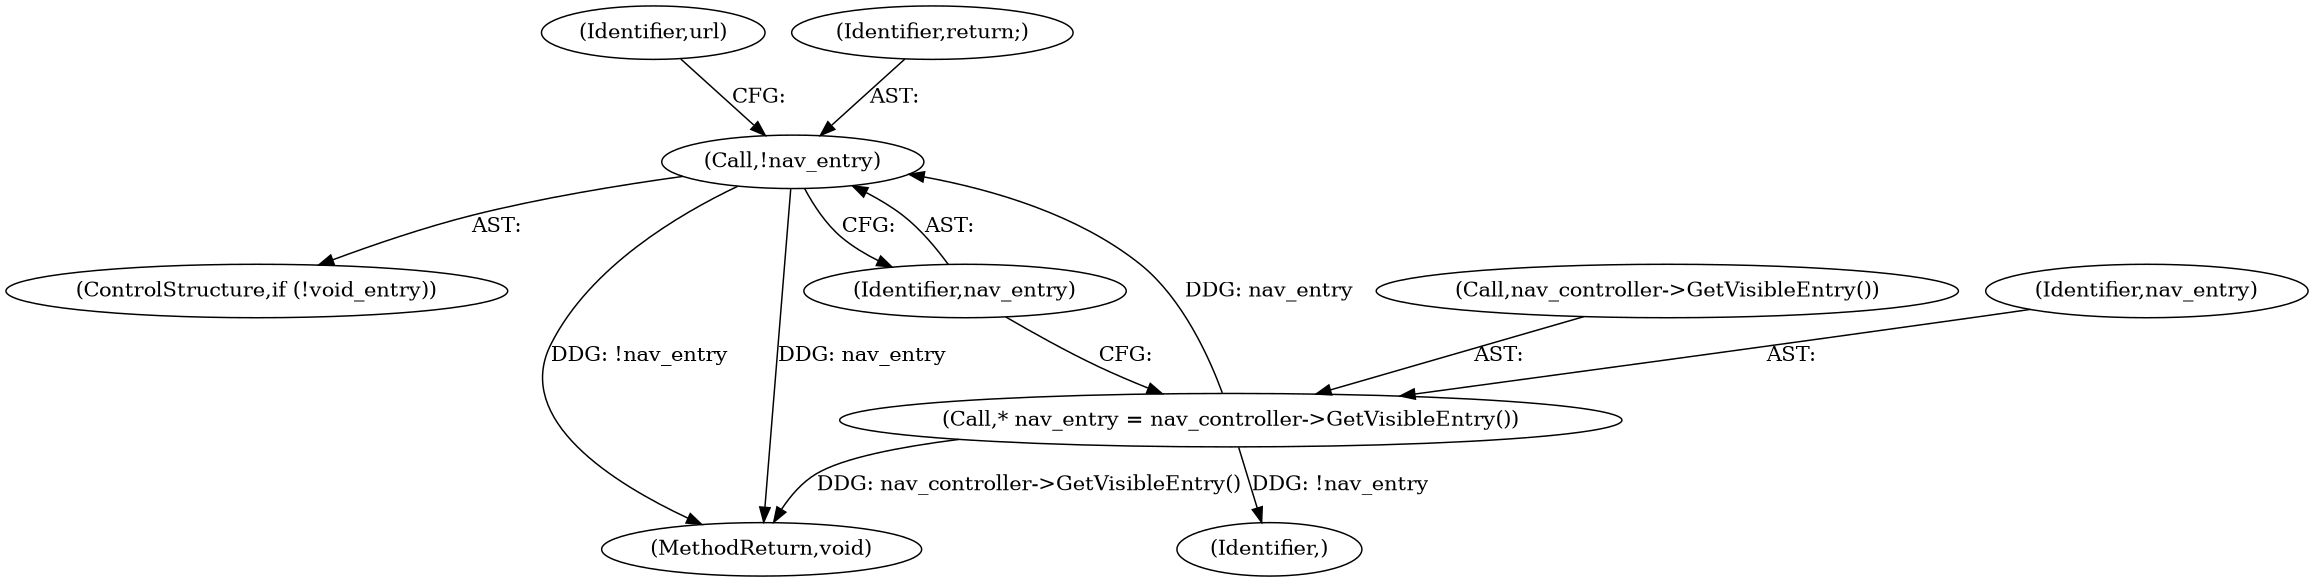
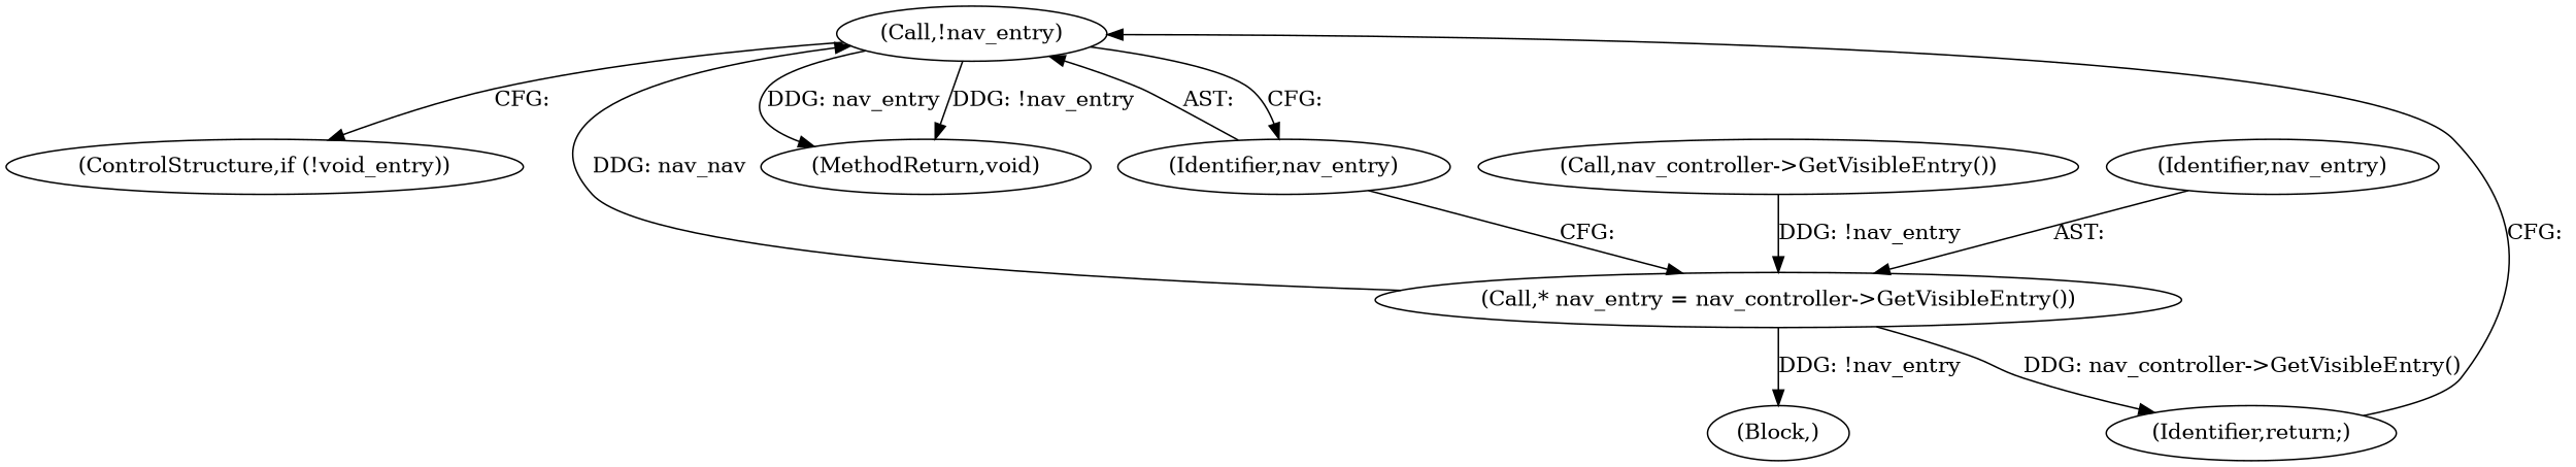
  digraph {
    n1 [label="(Call,!nav_entry)"]
    n2 [label="(ControlStructure,if (!void_entry))"]
    n3 [label="(Identifier,nav_entry)"]
    n4 [label="(MethodReturn,void)"]
    n5 [label="(Call,* nav_entry = nav_controller->GetVisibleEntry())"]
-   n6 [label="(Identifier,)"]
+   n6 [label="(Block,)"]
    n7 [label="(Call,nav_controller->GetVisibleEntry())"]
-   n8 [label="(Identifier,url)"]
    n9 [label="(Identifier,nav_entry)"]
    n10 [label="(Identifier,return;)"]
-   n1 -> n2 [label="AST: "]
+   n1 -> n2 [label="CFG: "]
    n1 -> n3 [label="CFG: "]
    n1 -> n4 [label="DDG: !nav_entry"]
    n1 -> n4 [label="DDG: nav_entry"]
    n3 -> n1 [label="AST: "]
    n3 -> n5 [label="CFG: "]
-   n5 -> n1 [label="DDG: nav_entry"]
-   n5 -> n4 [label="DDG: nav_controller->GetVisibleEntry()"]
+   n5 -> n1 [label="DDG: nav_nav"]
+   n5 -> n10 [label="DDG: nav_controller->GetVisibleEntry()"]
    n5 -> n6 [label="DDG: !nav_entry"]
-   n7 -> n5 [label="AST: "]
-   n8 -> n1 [label="CFG: "]
+   n7 -> n5 [label="DDG: !nav_entry"]
    n9 -> n5 [label="AST: "]
-   n10 -> n1 [label="AST: "]
+   n10 -> n1 [label="CFG: "]
  }
